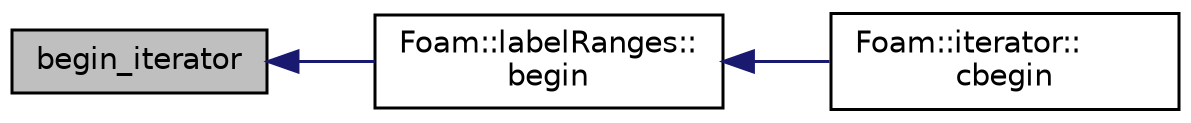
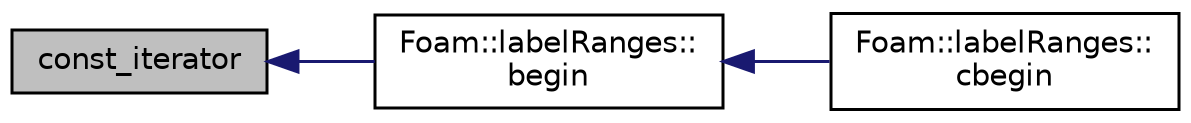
  digraph {
    rankdir=LR
    node [color=black fontname=Helvetica fontsize=10 shape=record]
    edge [color=midnightblue dir=back fontname=Helvetica fontsize=10 labelfontname=Helvetica labelfontsize=10 style=solid]
-   n1 [fillcolor=grey75 fontcolor=black height=0.2 label=begin_iterator style=filled width=0.4]
+   n1 [fillcolor=grey75 fontcolor=black height=0.2 label=const_iterator style=filled width=0.4]
    n2 [height=0.2 label="Foam::labelRanges::\lbegin" width=0.4]
-   n3 [height=0.2 label="Foam::iterator::\lcbegin" width=0.4]
+   n3 [height=0.2 label="Foam::labelRanges::\lcbegin" width=0.4]
    n1 -> n2
    n2 -> n3
  }
